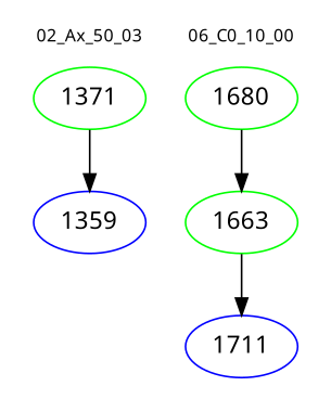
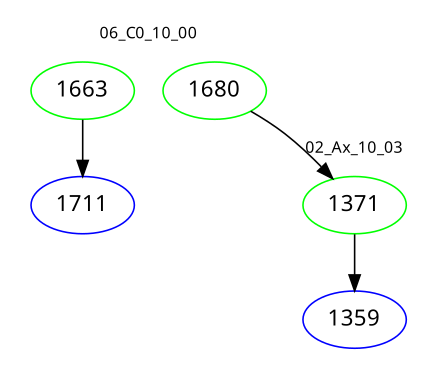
  digraph {
    fontname="Noto Sans"
    node [color=green fontname="Noto Sans"]
    edge [color=black fontname="Noto Sans"]
    n1 [label=1371]
    n2 [color=blue label=1359]
    n3 [label=1680]
    n4 [label=1663]
    n5 [color=blue label=1711]
    subgraph cluster_1 {
      color=white
      fontsize=10
-     label="02_Ax_50_03"
+     label="02_Ax_10_03"
      n1
      n2
    }
    subgraph cluster_2 {
      color=white
      fontsize=10
      label="06_C0_10_00"
      n3
      n4
      n5
    }
    n1 -> n2
-   n3 -> n4
+   n3 -> n1
    n4 -> n5
  }
